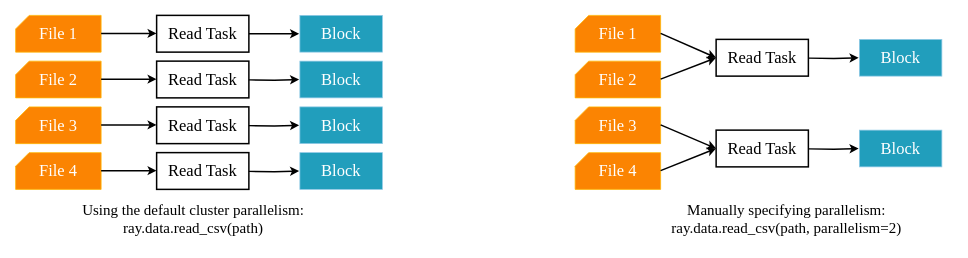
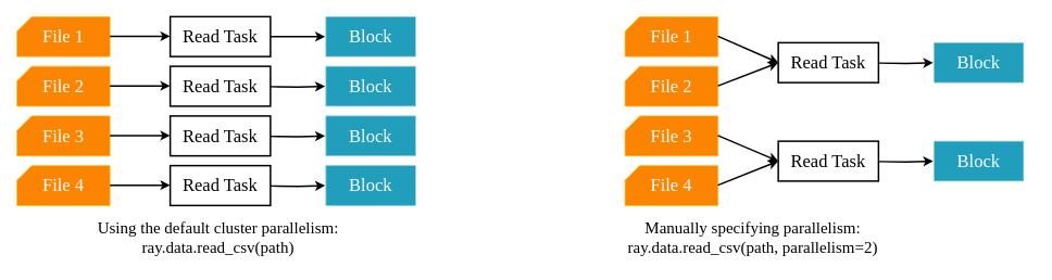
  <mxCell id="0" />
  <mxCell id="1" parent="0" />
  <mxCell id="2" value="&lt;font color=&quot;#ffffff&quot; style=&quot;font-size: 22px;&quot; face=&quot;Times New Roman&quot;&gt;File 1&lt;/font&gt;" style="shape=card;whiteSpace=wrap;html=1;size=18;fillColor=#FB8402;strokeColor=#FFB703;fontSize=22;" vertex="1" parent="1"><mxGeometry x="20" y="20" width="114" height="49" as="geometry" /></mxCell>
  <mxCell id="3" value="&lt;font color=&quot;#ffffff&quot; style=&quot;font-size: 22px;&quot; face=&quot;Times New Roman&quot;&gt;File 2&lt;/font&gt;" style="shape=card;whiteSpace=wrap;html=1;size=18;fillColor=#FB8402;strokeColor=#FFB703;fontSize=22;" vertex="1" parent="1"><mxGeometry x="20" y="81" width="114" height="49" as="geometry" /></mxCell>
  <mxCell id="4" value="&lt;font color=&quot;#ffffff&quot; style=&quot;font-size: 22px;&quot; face=&quot;Times New Roman&quot;&gt;File 3&lt;/font&gt;" style="shape=card;whiteSpace=wrap;html=1;size=18;fillColor=#FB8402;strokeColor=#FFB703;fontSize=22;" vertex="1" parent="1"><mxGeometry x="20" y="142" width="114" height="49" as="geometry" /></mxCell>
  <mxCell id="5" value="&lt;font color=&quot;#ffffff&quot; style=&quot;font-size: 22px;&quot; face=&quot;Times New Roman&quot;&gt;File 4&lt;/font&gt;" style="shape=card;whiteSpace=wrap;html=1;size=18;fillColor=#FB8402;strokeColor=#FFB703;fontSize=22;" vertex="1" parent="1"><mxGeometry x="20" y="203" width="114" height="49" as="geometry" /></mxCell>
  <mxCell id="6" value="" style="endArrow=classic;html=1;rounded=0;strokeWidth=2;fontSize=22;" edge="1" parent="1"><mxGeometry width="50" height="50" relative="1" as="geometry"><mxPoint x="134" y="44" as="sourcePoint" /><mxPoint x="208" y="44" as="targetPoint" /></mxGeometry></mxCell>
  <mxCell id="7" value="" style="endArrow=classic;html=1;rounded=0;strokeWidth=2;fontSize=22;" edge="1" parent="1"><mxGeometry width="50" height="50" relative="1" as="geometry"><mxPoint x="134" y="105" as="sourcePoint" /><mxPoint x="208" y="105" as="targetPoint" /></mxGeometry></mxCell>
  <mxCell id="8" value="" style="endArrow=classic;html=1;rounded=0;strokeWidth=2;fontSize=22;" edge="1" parent="1"><mxGeometry width="50" height="50" relative="1" as="geometry"><mxPoint x="134" y="166" as="sourcePoint" /><mxPoint x="208" y="166" as="targetPoint" /></mxGeometry></mxCell>
  <mxCell id="9" value="" style="endArrow=classic;html=1;rounded=0;strokeWidth=2;fontSize=22;" edge="1" parent="1"><mxGeometry width="50" height="50" relative="1" as="geometry"><mxPoint x="134" y="227" as="sourcePoint" /><mxPoint x="208" y="227" as="targetPoint" /></mxGeometry></mxCell>
  <mxCell id="10" style="edgeStyle=orthogonalEdgeStyle;rounded=0;orthogonalLoop=1;jettySize=auto;html=1;strokeWidth=2;fontSize=22;" edge="1" parent="1" source="11"><mxGeometry relative="1" as="geometry"><mxPoint x="398" y="44.5" as="targetPoint" /></mxGeometry></mxCell>
  <mxCell id="11" value="&lt;font style=&quot;font-size: 22px;&quot; face=&quot;Times New Roman&quot;&gt;Read Task&lt;/font&gt;" style="rounded=0;whiteSpace=wrap;html=1;strokeWidth=2;fontSize=22;" vertex="1" parent="1"><mxGeometry x="208" y="20" width="123" height="49" as="geometry" /></mxCell>
  <mxCell id="12" value="&lt;font style=&quot;font-size: 22px;&quot; face=&quot;Times New Roman&quot;&gt;Read Task&lt;/font&gt;" style="rounded=0;whiteSpace=wrap;html=1;strokeWidth=2;fontSize=22;" vertex="1" parent="1"><mxGeometry x="208" y="81" width="123" height="49" as="geometry" /></mxCell>
  <mxCell id="13" value="&lt;font style=&quot;font-size: 22px;&quot; face=&quot;Times New Roman&quot;&gt;Read Task&lt;/font&gt;" style="rounded=0;whiteSpace=wrap;html=1;strokeWidth=2;fontSize=22;" vertex="1" parent="1"><mxGeometry x="208" y="142" width="123" height="49" as="geometry" /></mxCell>
  <mxCell id="14" value="&lt;font style=&quot;font-size: 22px;&quot; face=&quot;Times New Roman&quot;&gt;Read Task&lt;/font&gt;" style="rounded=0;whiteSpace=wrap;html=1;strokeWidth=2;fontSize=22;" vertex="1" parent="1"><mxGeometry x="208" y="203" width="123" height="49" as="geometry" /></mxCell>
  <mxCell id="15" value="&lt;font style=&quot;font-size: 22px;&quot; face=&quot;Times New Roman&quot; color=&quot;#ffffff&quot;&gt;Block&lt;/font&gt;" style="rounded=0;whiteSpace=wrap;html=1;fillColor=#219EBC;strokeColor=#90C9E6;fontSize=22;" vertex="1" parent="1"><mxGeometry x="399" y="20" width="110" height="49" as="geometry" /></mxCell>
  <mxCell id="16" style="edgeStyle=orthogonalEdgeStyle;rounded=0;orthogonalLoop=1;jettySize=auto;html=1;strokeWidth=2;fontSize=22;" edge="1" parent="1"><mxGeometry relative="1" as="geometry"><mxPoint x="398" y="105.5" as="targetPoint" /><mxPoint x="331" y="106" as="sourcePoint" /></mxGeometry></mxCell>
  <mxCell id="17" value="&lt;font style=&quot;font-size: 22px;&quot; face=&quot;Times New Roman&quot; color=&quot;#ffffff&quot;&gt;Block&lt;/font&gt;" style="rounded=0;whiteSpace=wrap;html=1;fillColor=#219EBC;strokeColor=#90C9E6;fontSize=22;" vertex="1" parent="1"><mxGeometry x="399" y="81" width="110" height="49" as="geometry" /></mxCell>
  <mxCell id="18" style="edgeStyle=orthogonalEdgeStyle;rounded=0;orthogonalLoop=1;jettySize=auto;html=1;strokeWidth=2;fontSize=22;" edge="1" parent="1"><mxGeometry relative="1" as="geometry"><mxPoint x="398" y="166.5" as="targetPoint" /><mxPoint x="331" y="167" as="sourcePoint" /></mxGeometry></mxCell>
  <mxCell id="19" value="&lt;font style=&quot;font-size: 22px;&quot; face=&quot;Times New Roman&quot; color=&quot;#ffffff&quot;&gt;Block&lt;/font&gt;" style="rounded=0;whiteSpace=wrap;html=1;fillColor=#219EBC;strokeColor=#90C9E6;fontSize=22;" vertex="1" parent="1"><mxGeometry x="399" y="142" width="110" height="49" as="geometry" /></mxCell>
  <mxCell id="20" style="edgeStyle=orthogonalEdgeStyle;rounded=0;orthogonalLoop=1;jettySize=auto;html=1;strokeWidth=2;fontSize=22;" edge="1" parent="1"><mxGeometry relative="1" as="geometry"><mxPoint x="398" y="227.5" as="targetPoint" /><mxPoint x="331" y="228" as="sourcePoint" /></mxGeometry></mxCell>
  <mxCell id="21" value="&lt;font style=&quot;font-size: 22px;&quot; face=&quot;Times New Roman&quot; color=&quot;#ffffff&quot;&gt;Block&lt;/font&gt;" style="rounded=0;whiteSpace=wrap;html=1;fillColor=#219EBC;strokeColor=#90C9E6;fontSize=22;" vertex="1" parent="1"><mxGeometry x="399" y="203" width="110" height="49" as="geometry" /></mxCell>
  <mxCell id="22" value="&lt;font color=&quot;#ffffff&quot; style=&quot;font-size: 22px;&quot; face=&quot;Times New Roman&quot;&gt;File 1&lt;/font&gt;" style="shape=card;whiteSpace=wrap;html=1;size=18;fillColor=#FB8402;strokeColor=#FFB703;fontSize=22;" vertex="1" parent="1"><mxGeometry x="766" y="20" width="114" height="49" as="geometry" /></mxCell>
  <mxCell id="23" value="&lt;font color=&quot;#ffffff&quot; style=&quot;font-size: 22px;&quot; face=&quot;Times New Roman&quot;&gt;File 2&lt;/font&gt;" style="shape=card;whiteSpace=wrap;html=1;size=18;fillColor=#FB8402;strokeColor=#FFB703;fontSize=22;" vertex="1" parent="1"><mxGeometry x="766" y="81" width="114" height="49" as="geometry" /></mxCell>
  <mxCell id="24" value="&lt;font color=&quot;#ffffff&quot; style=&quot;font-size: 22px;&quot; face=&quot;Times New Roman&quot;&gt;File 3&lt;/font&gt;" style="shape=card;whiteSpace=wrap;html=1;size=18;fillColor=#FB8402;strokeColor=#FFB703;fontSize=22;" vertex="1" parent="1"><mxGeometry x="766" y="142" width="114" height="49" as="geometry" /></mxCell>
  <mxCell id="25" value="&lt;font color=&quot;#ffffff&quot; style=&quot;font-size: 22px;&quot; face=&quot;Times New Roman&quot;&gt;File 4&lt;/font&gt;" style="shape=card;whiteSpace=wrap;html=1;size=18;fillColor=#FB8402;strokeColor=#FFB703;fontSize=22;" vertex="1" parent="1"><mxGeometry x="766" y="203" width="114" height="49" as="geometry" /></mxCell>
  <mxCell id="26" value="" style="endArrow=classic;html=1;rounded=0;strokeWidth=2;entryX=0;entryY=0.5;entryDx=0;entryDy=0;fontSize=22;" edge="1" parent="1" target="30"><mxGeometry width="50" height="50" relative="1" as="geometry"><mxPoint x="880" y="44" as="sourcePoint" /><mxPoint x="954" y="44" as="targetPoint" /></mxGeometry></mxCell>
  <mxCell id="27" value="" style="endArrow=classic;html=1;rounded=0;strokeWidth=2;entryX=0;entryY=0.5;entryDx=0;entryDy=0;fontSize=22;" edge="1" parent="1" target="30"><mxGeometry width="50" height="50" relative="1" as="geometry"><mxPoint x="880" y="105" as="sourcePoint" /><mxPoint x="954" y="105" as="targetPoint" /></mxGeometry></mxCell>
  <mxCell id="28" value="" style="endArrow=classic;html=1;rounded=0;strokeWidth=2;entryX=0;entryY=0.5;entryDx=0;entryDy=0;fontSize=22;" edge="1" parent="1" target="31"><mxGeometry width="50" height="50" relative="1" as="geometry"><mxPoint x="880" y="166" as="sourcePoint" /><mxPoint x="954" y="166" as="targetPoint" /></mxGeometry></mxCell>
  <mxCell id="29" value="" style="endArrow=classic;html=1;rounded=0;strokeWidth=2;entryX=0;entryY=0.5;entryDx=0;entryDy=0;fontSize=22;" edge="1" parent="1" target="31"><mxGeometry width="50" height="50" relative="1" as="geometry"><mxPoint x="880" y="227" as="sourcePoint" /><mxPoint x="954" y="227" as="targetPoint" /></mxGeometry></mxCell>
  <mxCell id="30" value="&lt;font style=&quot;font-size: 22px;&quot; face=&quot;Times New Roman&quot;&gt;Read Task&lt;/font&gt;" style="rounded=0;whiteSpace=wrap;html=1;strokeWidth=2;fontSize=22;" vertex="1" parent="1"><mxGeometry x="954" y="52" width="123" height="49" as="geometry" /></mxCell>
  <mxCell id="31" value="&lt;font style=&quot;font-size: 22px;&quot; face=&quot;Times New Roman&quot;&gt;Read Task&lt;/font&gt;" style="rounded=0;whiteSpace=wrap;html=1;strokeWidth=2;fontSize=22;" vertex="1" parent="1"><mxGeometry x="954" y="173" width="123" height="49" as="geometry" /></mxCell>
  <mxCell id="32" style="edgeStyle=orthogonalEdgeStyle;rounded=0;orthogonalLoop=1;jettySize=auto;html=1;strokeWidth=2;fontSize=22;" edge="1" parent="1"><mxGeometry relative="1" as="geometry"><mxPoint x="1144" y="76.5" as="targetPoint" /><mxPoint x="1077" y="77" as="sourcePoint" /></mxGeometry></mxCell>
  <mxCell id="33" value="&lt;font style=&quot;font-size: 22px;&quot; face=&quot;Times New Roman&quot; color=&quot;#ffffff&quot;&gt;Block&lt;/font&gt;" style="rounded=0;whiteSpace=wrap;html=1;fillColor=#219EBC;strokeColor=#90C9E6;fontSize=22;" vertex="1" parent="1"><mxGeometry x="1145" y="52" width="110" height="49" as="geometry" /></mxCell>
  <mxCell id="34" style="edgeStyle=orthogonalEdgeStyle;rounded=0;orthogonalLoop=1;jettySize=auto;html=1;strokeWidth=2;fontSize=22;" edge="1" parent="1"><mxGeometry relative="1" as="geometry"><mxPoint x="1144" y="197.5" as="targetPoint" /><mxPoint x="1077" y="198" as="sourcePoint" /></mxGeometry></mxCell>
  <mxCell id="35" value="&lt;font style=&quot;font-size: 22px;&quot; face=&quot;Times New Roman&quot; color=&quot;#ffffff&quot;&gt;Block&lt;/font&gt;" style="rounded=0;whiteSpace=wrap;html=1;fillColor=#219EBC;strokeColor=#90C9E6;fontSize=22;" vertex="1" parent="1"><mxGeometry x="1145" y="173" width="110" height="49" as="geometry" /></mxCell>
- <mxCell id="36" value="&lt;div style=&quot;font-size: 20px;&quot;&gt;&lt;font face=&quot;Times New Roman&quot; style=&quot;font-size: 20px;&quot;&gt;Using the default cluster parallelism:&lt;/font&gt;&lt;/div&gt;&lt;div style=&quot;font-size: 20px;&quot;&gt;&lt;font face=&quot;Comic Sans MS&quot; style=&quot;font-size: 20px;&quot;&gt;ray.data.read_csv(path)&lt;/font&gt;&lt;/div&gt;" style="text;html=1;strokeColor=none;fillColor=none;align=center;verticalAlign=middle;whiteSpace=wrap;rounded=0;" vertex="1" parent="1"><mxGeometry x="37" y="260" width="440" height="62" as="geometry" /></mxCell>
- <mxCell id="37" value="&lt;div style=&quot;font-size: 20px;&quot;&gt;&lt;div&gt;&lt;font face=&quot;Times New Roman&quot;&gt;Manually specifying parallelism:&lt;/font&gt;&lt;/div&gt;&lt;div&gt;&lt;font face=&quot;Comic Sans MS&quot;&gt;ray.data.read_csv(path, parallelism=2)&lt;/font&gt;&lt;/div&gt;&lt;/div&gt;" style="text;html=1;strokeColor=none;fillColor=none;align=center;verticalAlign=middle;whiteSpace=wrap;rounded=0;" vertex="1" parent="1"><mxGeometry x="828" y="260" width="440" height="62" as="geometry" /></mxCell>
+ <mxCell id="36" value="&lt;div style=&quot;font-size: 20px;&quot;&gt;&lt;font face=&quot;Times New Roman&quot; style=&quot;font-size: 20px;&quot;&gt;Using the default cluster parallelism:&lt;/font&gt;&lt;/div&gt;&lt;div style=&quot;font-size: 20px;&quot;&gt;&lt;font face=&quot;Comic Sans MS&quot; style=&quot;font-size: 20px;&quot;&gt;ray.data.read_csv(path)&lt;/font&gt;&lt;/div&gt;" style="text;html=1;strokeColor=none;fillColor=none;align=center;verticalAlign=middle;whiteSpace=wrap;rounded=0;" vertex="1" parent="1"><mxGeometry x="47" y="260" width="440" height="62" as="geometry" /></mxCell>
+ <mxCell id="37" value="&lt;div style=&quot;font-size: 20px;&quot;&gt;&lt;div&gt;&lt;font face=&quot;Times New Roman&quot;&gt;Manually specifying parallelism:&lt;/font&gt;&lt;/div&gt;&lt;div&gt;&lt;font face=&quot;Comic Sans MS&quot;&gt;ray.data.read_csv(path, parallelism=2)&lt;/font&gt;&lt;/div&gt;&lt;/div&gt;" style="text;html=1;strokeColor=none;fillColor=none;align=center;verticalAlign=middle;whiteSpace=wrap;rounded=0;" vertex="1" parent="1"><mxGeometry x="703" y="260" width="440" height="62" as="geometry" /></mxCell>
